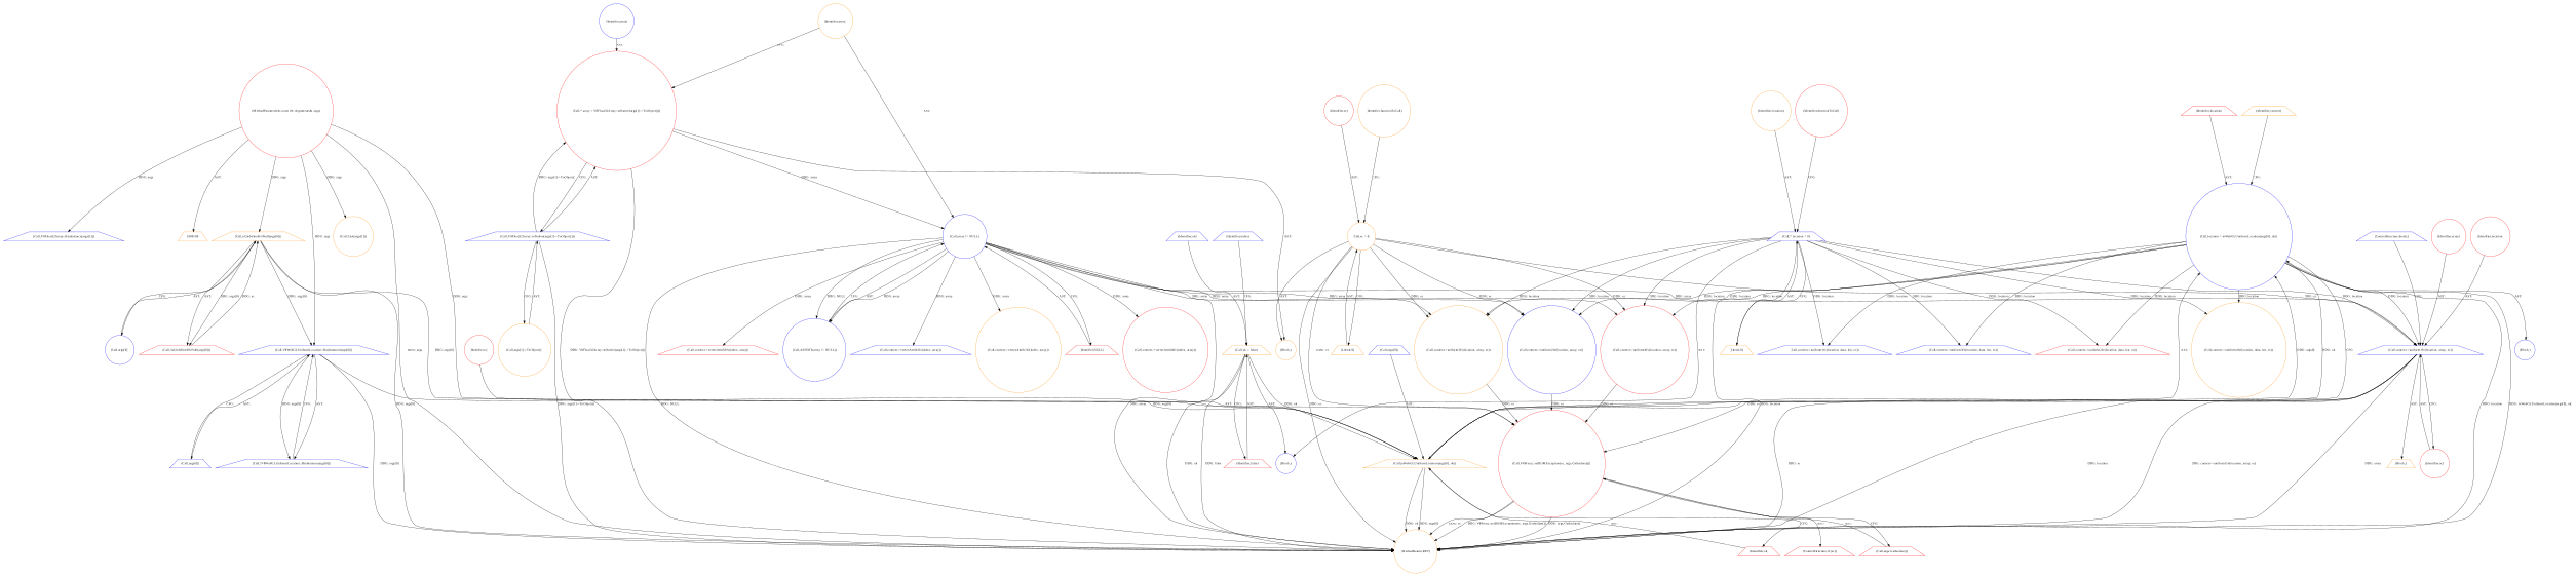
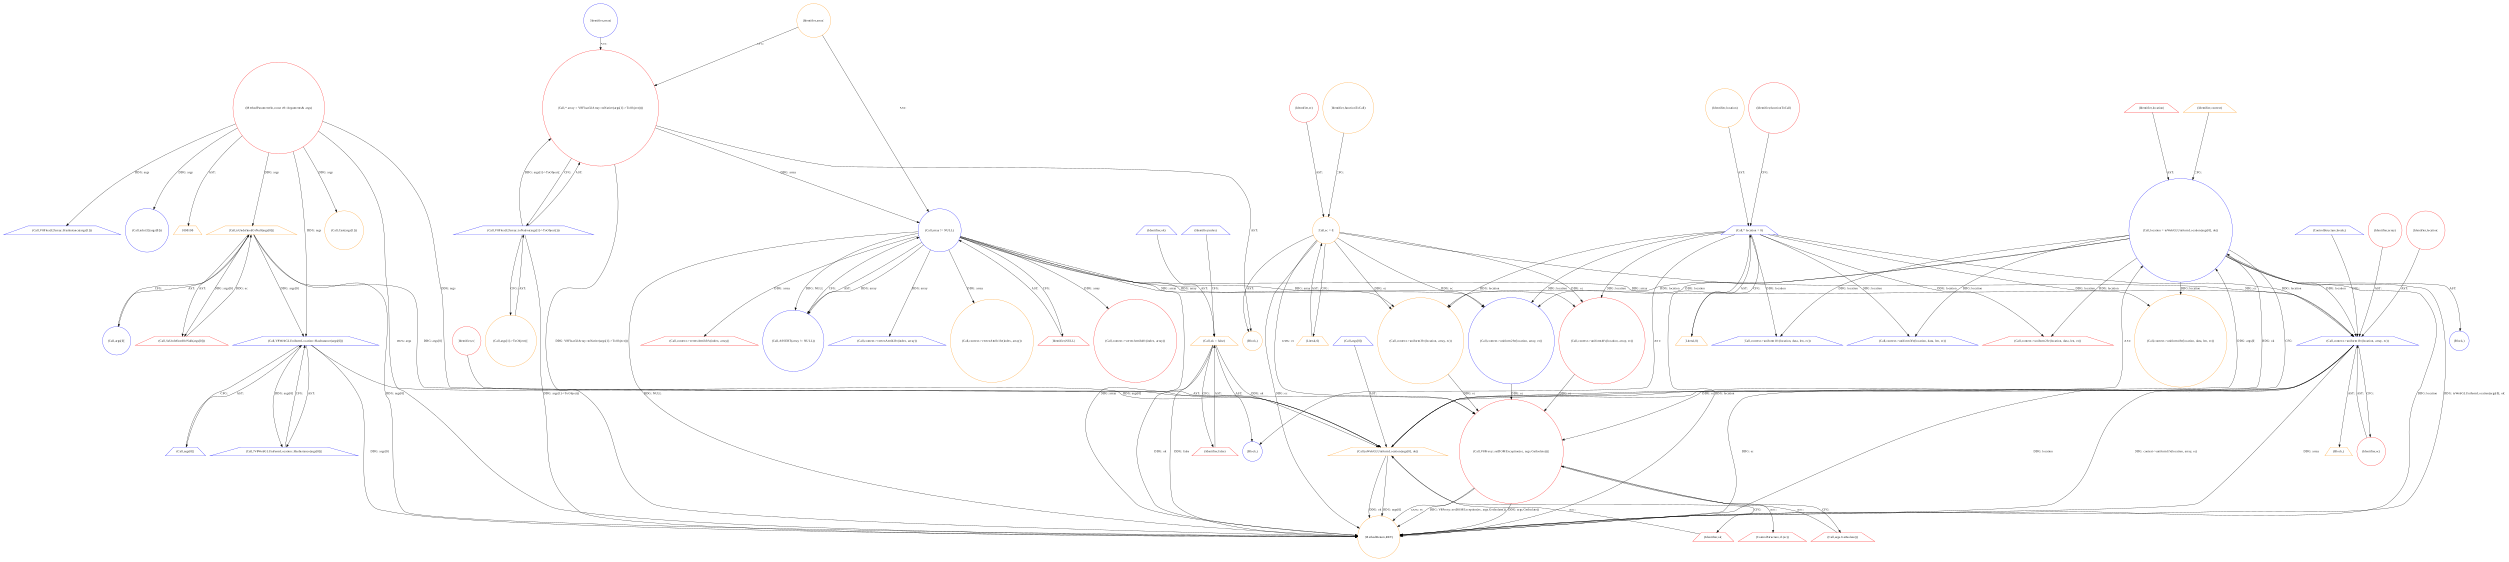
  digraph {
    fontname="Liberation Serif"
    node [color=blue fontname="Liberation Serif" shape=trapezium]
    edge [fontname="Liberation Serif"]
    n1 [label="(Call,context->uniform1fv(location, array, ec))"]
    n2 [color=red label="(Call,V8Proxy::setDOMException(ec, args.GetIsolate()))" shape=circle]
    n3 [color=darkorange label="(MethodReturn,RET)" shape=circle]
    n4 [color=darkorange label="(Block,)"]
    n5 [color=red label="(Identifier,ec)" shape=circle]
    n6 [color=red label="(ControlStructure,if (ec))"]
    n7 [color=red label="(Call,args.GetIsolate())"]
    n8 [label="(Call,location = toWebGLUniformLocation(args[0], ok))" shape=circle]
    n9 [color=darkorange label="(Call,toWebGLUniformLocation(args[0], ok))"]
    n10 [color=red label="(Call,context->uniform4fv(location, array, ec))" shape=circle]
    n11 [label="(Call,context->uniform1fv(location, data, len, ec))"]
    n12 [color=darkorange label="(Call,context->uniform3fv(location, array, ec))" shape=circle]
    n13 [label="(Call,context->uniform3fv(location, data, len, ec))"]
    n14 [color=red label="(Call,context->uniform2fv(location, data, len, ec))"]
    n15 [color=darkorange label="(Call,context->uniform4fv(location, data, len, ec))" shape=circle]
    n16 [label="(Block,)" shape=circle]
    n17 [label="(Call,context->uniform2fv(location, array, ec))" shape=circle]
    n18 [color=red label="(Identifier,ok)"]
    n19 [color=darkorange label="(Call,isUndefinedOrNull(args[0]))"]
    n20 [label="(Call,V8WebGLUniformLocation::HasInstance(args[0]))"]
    n21 [label="(Call,args[0])" shape=circle]
    n22 [color=red label="(Call,!isUndefinedOrNull(args[0]))"]
    n23 [label="(Call,args[0])"]
    n24 [label="(Call,!V8WebGLUniformLocation::HasInstance(args[0]))"]
    n25 [color=red label="(MethodParameterIn,const v8::Arguments& args)" shape=circle]
    n26 [color=darkorange label="(Call,Cast(args[1]))" shape=circle]
    n27 [label="(Call,V8Float32Array::HasInstance(args[1]))"]
+   n28 [label="(Call,toInt32(args[0]))" shape=circle]
    1000100 [color=darkorange]
    n30 [color=darkorange label="(Call,ok = false)"]
    n31 [color=red label="(Identifier,false)"]
    n32 [label="(Block,)" shape=circle]
    n33 [label="(Call,* location = 0)"]
    n34 [color=darkorange label="(Literal,0)"]
    n35 [label="(Call,array != NULL)" shape=circle]
    n36 [label="(Call,context->vertexAttrib2fv(index, array))"]
    n37 [color=darkorange label="(Call,context->vertexAttrib1fv(index, array))" shape=circle]
    n38 [color=red label="(Identifier,NULL)"]
    n39 [color=red label="(Call,context->vertexAttrib4fv(index, array))" shape=circle]
    n40 [color=red label="(Call,context->vertexAttrib3fv(index, array))"]
    n41 [label="(Call,ASSERT(array != NULL))" shape=circle]
    n42 [color=red label="(Call,* array = V8Float32Array::toNative(args[1]->ToObject()))" shape=circle]
    n43 [label="(Call,V8Float32Array::toNative(args[1]->ToObject()))"]
    n44 [color=darkorange label="(Block,)" shape=circle]
    n45 [color=darkorange label="(Call,args[1]->ToObject())" shape=circle]
    n46 [color=darkorange label="(Call,ec = 0)" shape=circle]
    n47 [color=darkorange label="(Literal,0)"]
    n48 [label="(ControlStructure,break;)"]
    n49 [color=red label="(Identifier,ec)" shape=circle]
    n50 [color=darkorange label="(Identifier,context)"]
    n51 [color=red label="(Identifier,functionToCall)" shape=circle]
    n52 [label="(Call,args[0])"]
    n53 [color=red label="(Identifier,location)"]
    n54 [color=darkorange label="(Identifier,functionToCall)" shape=circle]
    n55 [label="(Identifier,array)" shape=circle]
    n56 [label="(Identifier,index)"]
    n57 [color=red label="(Identifier,array)" shape=circle]
    n58 [color=red label="(Identifier,location)" shape=circle]
    n59 [color=red label="(Identifier,ec)" shape=circle]
    n60 [label="(Identifier,ok)"]
    n61 [color=darkorange label="(Identifier,location)" shape=circle]
    n62 [color=darkorange label="(Identifier,array)" shape=circle]
    n1 -> n2 [label="DDG: ec"]
    n1 -> n3 [label="DDG: location"]
    n1 -> n3 [label="DDG: context->uniform1fv(location, array, ec)"]
    n1 -> n3 [label="DDG: array"]
    n1 -> n3 [label="DDG: ec"]
    n1 -> n4 [label="AST: "]
    n1 -> n5 [label="CFG: "]
    n2 -> n3 [label="DDG: V8Proxy::setDOMException(ec, args.GetIsolate())"]
    n2 -> n3 [label="DDG: args.GetIsolate()"]
    n2 -> n3 [label="DDG: ec"]
    n2 -> n6 [label="AST: "]
    n2 -> n7 [label="CFG: "]
    n5 -> n1 [label="AST: "]
    n7 -> n2 [label="AST: "]
    n8 -> n1 [label="DDG: location"]
    n8 -> n3 [label="DDG: location"]
    n8 -> n3 [label="DDG: toWebGLUniformLocation(args[0], ok)"]
    n8 -> n9 [label="CFG: "]
-   n8 -> n10 [label="DDG: location"]
    n8 -> n11 [label="DDG: location"]
    n8 -> n12 [label="DDG: location"]
    n8 -> n13 [label="DDG: location"]
    n8 -> n14 [label="DDG: location"]
    n8 -> n15 [label="DDG: location"]
    n8 -> n16 [label="AST: "]
    n8 -> n17 [label="DDG: location"]
    n9 -> n3 [label="DDG: args[0]"]
    n9 -> n3 [label="DDG: ok"]
    n9 -> n8 [label="AST: "]
    n9 -> n8 [label="DDG: args[0]"]
    n9 -> n8 [label="DDG: ok"]
    n9 -> n18 [label="CFG: "]
    n10 -> n2 [label="DDG: ec"]
    n12 -> n2 [label="DDG: ec"]
    n17 -> n2 [label="DDG: ec"]
    n18 -> n9 [label="AST: "]
    n19 -> n3 [label="DDG: args[0]"]
    n19 -> n9 [label="DDG: args[0]"]
    n19 -> n20 [label="DDG: args[0]"]
    n19 -> n21 [label="CFG: "]
    n19 -> n22 [label="AST: "]
    n19 -> n22 [label="DDG: args[0]"]
    n20 -> n3 [label="DDG: args[0]"]
    n20 -> n9 [label="DDG: args[0]"]
    n20 -> n23 [label="CFG: "]
    n20 -> n24 [label="AST: "]
    n20 -> n24 [label="DDG: args[0]"]
    n21 -> n19 [label="AST: "]
    n22 -> n19 [label="DDG: ec"]
    n23 -> n20 [label="AST: "]
    n24 -> n20 [label="CFG: "]
    n25 -> n3 [label="DDG: args"]
    n25 -> n9 [label="DDG: args"]
    n25 -> n19 [label="DDG: args"]
    n25 -> n20 [label="DDG: args"]
    n25 -> n26 [label="DDG: args"]
    n25 -> n27 [label="DDG: args"]
+   n25 -> n28 [label="DDG: args"]
    n25 -> 1000100 [label="AST: "]
    n30 -> n3 [label="DDG: ok"]
    n30 -> n3 [label="DDG: false"]
    n30 -> n9 [label="DDG: ok"]
    n30 -> n31 [label="CFG: "]
    n30 -> n32 [label="AST: "]
    n31 -> n30 [label="AST: "]
    n33 -> n1 [label="DDG: location"]
    n33 -> n3 [label="DDG: location"]
    n33 -> n10 [label="DDG: location"]
    n33 -> n11 [label="DDG: location"]
    n33 -> n12 [label="DDG: location"]
    n33 -> n13 [label="DDG: location"]
    n33 -> n14 [label="DDG: location"]
    n33 -> n15 [label="DDG: location"]
    n33 -> n17 [label="DDG: location"]
    n33 -> n32 [label="AST: "]
    n33 -> n34 [label="CFG: "]
    n34 -> n33 [label="AST: "]
    n35 -> n1 [label="DDG: array"]
    n35 -> n3 [label="DDG: array"]
    n35 -> n3 [label="DDG: NULL"]
    n35 -> n10 [label="DDG: array"]
    n35 -> n12 [label="DDG: array"]
    n35 -> n17 [label="DDG: array"]
    n35 -> n36 [label="DDG: array"]
    n35 -> n37 [label="DDG: array"]
    n35 -> n38 [label="CFG: "]
    n35 -> n39 [label="DDG: array"]
    n35 -> n40 [label="DDG: array"]
    n35 -> n41 [label="AST: "]
    n35 -> n41 [label="DDG: array"]
    n35 -> n41 [label="DDG: NULL"]
    n38 -> n35 [label="AST: "]
    n41 -> n35 [label="CFG: "]
    n42 -> n3 [label="DDG: V8Float32Array::toNative(args[1]->ToObject())"]
    n42 -> n35 [label="DDG: array"]
    n42 -> n43 [label="CFG: "]
    n42 -> n44 [label="AST: "]
    n43 -> n3 [label="DDG: args[1]->ToObject()"]
    n43 -> n42 [label="AST: "]
    n43 -> n42 [label="DDG: args[1]->ToObject()"]
    n43 -> n45 [label="CFG: "]
    n45 -> n43 [label="AST: "]
    n46 -> n1 [label="DDG: ec"]
    n46 -> n2 [label="DDG: ec"]
    n46 -> n3 [label="DDG: ec"]
    n46 -> n10 [label="DDG: ec"]
    n46 -> n12 [label="DDG: ec"]
    n46 -> n17 [label="DDG: ec"]
    n46 -> n44 [label="AST: "]
    n46 -> n47 [label="CFG: "]
    n47 -> n46 [label="AST: "]
    n48 -> n1 [label="CFG: "]
    n49 -> n46 [label="AST: "]
    n50 -> n8 [label="CFG: "]
    n51 -> n33 [label="CFG: "]
    n52 -> n9 [label="AST: "]
    n53 -> n8 [label="AST: "]
    n54 -> n46 [label="CFG: "]
    n55 -> n42 [label="AST: "]
    n56 -> n30 [label="CFG: "]
    n57 -> n1 [label="AST: "]
    n58 -> n1 [label="AST: "]
    n59 -> n2 [label="AST: "]
    n60 -> n30 [label="AST: "]
    n61 -> n33 [label="AST: "]
    n62 -> n35 [label="AST: "]
    n62 -> n42 [label="CFG: "]
  }
